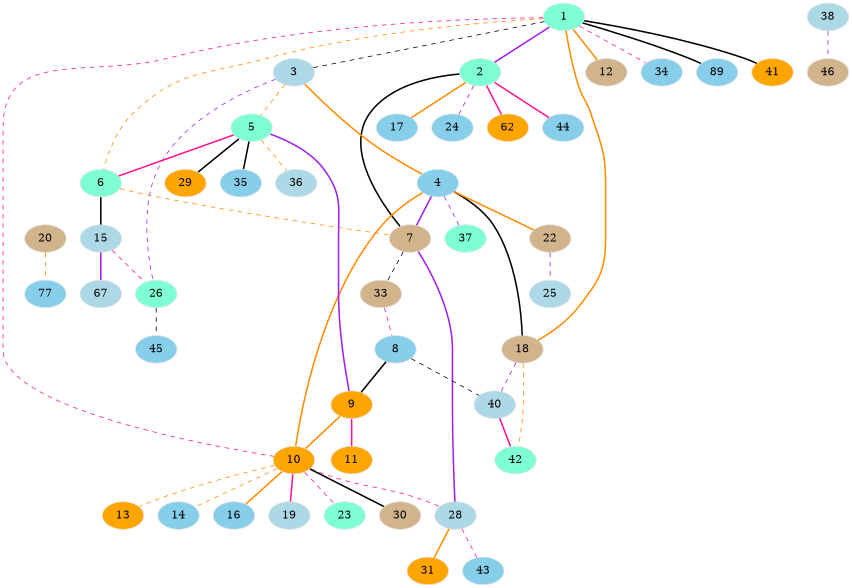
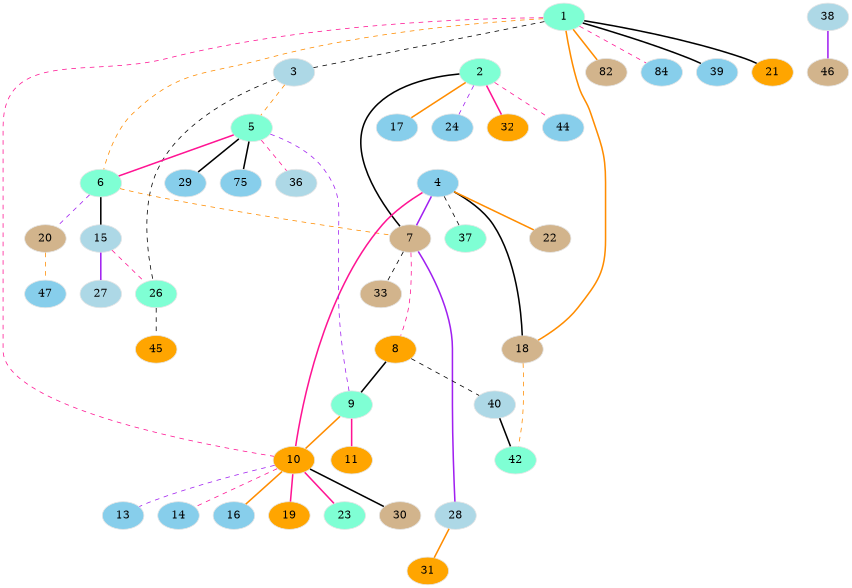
  graph {
    node [color=gray90 fillcolor=skyblue style=filled]
    edge [color=darkorange style=bold]
    1 [fillcolor=aquamarine]
    2 [fillcolor=aquamarine]
    3 [fillcolor=lightblue]
    6 [fillcolor=aquamarine]
    10 [fillcolor=orange]
-   12 [fillcolor=tan]
+   12 [fillcolor=tan label=82]
    18 [fillcolor=tan]
-   34
-   39 [label=89]
-   41 [fillcolor=orange]
+   34 [label=84]
+   39
+   41 [fillcolor=orange label=21]
    7 [fillcolor=tan]
    17
    24
-   32 [fillcolor=orange label=62]
+   32 [fillcolor=orange]
    44
    4
    5 [fillcolor=aquamarine]
    26 [fillcolor=aquamarine]
    15 [fillcolor=lightblue]
    20 [fillcolor=tan]
    28 [fillcolor=lightblue]
-   13 [fillcolor=orange]
+   13
    14
    16
-   19 [fillcolor=lightblue]
+   19 [fillcolor=orange]
    23 [fillcolor=aquamarine]
    30 [fillcolor=tan]
    40 [fillcolor=lightblue]
    42 [fillcolor=aquamarine]
-   8
+   8 [fillcolor=orange]
    33 [fillcolor=tan]
    22 [fillcolor=tan]
    37 [fillcolor=aquamarine]
-   9 [fillcolor=orange]
-   29 [fillcolor=orange]
-   35
+   9 [fillcolor=aquamarine]
+   29
+   35 [label=75]
    36 [fillcolor=lightblue]
-   45
-   25 [fillcolor=lightblue]
+   45 [fillcolor=orange]
    11 [fillcolor=orange]
-   27 [fillcolor=lightblue label=67]
-   47 [label=77]
+   27 [fillcolor=lightblue]
+   47
    31 [fillcolor=orange]
-   43
    38 [fillcolor=lightblue]
    46 [fillcolor=tan]
-   1 -- 2 [color=purple]
    1 -- 3 [color=black style=dashed]
    1 -- 6 [style=dashed]
    1 -- 10 [color=deeppink style=dashed]
    1 -- 12
    1 -- 18
    1 -- 34 [color=deeppink style=dashed]
    1 -- 39 [color=black]
    1 -- 41 [color=black]
    2 -- 7 [color=black]
    2 -- 17
    2 -- 24 [color=purple style=dashed]
    2 -- 32 [color=deeppink]
-   2 -- 44 [color=deeppink]
-   3 -- 4
+   2 -- 44 [color=deeppink style=dashed]
    3 -- 5 [style=dashed]
-   3 -- 26 [color=purple style=dashed]
+   3 -- 26 [color=black style=dashed]
    6 -- 7 [style=dashed]
    6 -- 15 [color=black]
-   10 -- 28 [color=deeppink style=dashed]
-   10 -- 13 [style=dashed]
-   10 -- 14 [style=dashed]
+   6 -- 20 [color=purple style=dashed]
+   10 -- 13 [color=purple style=dashed]
+   10 -- 14 [color=deeppink style=dashed]
    10 -- 16
    10 -- 19 [color=deeppink]
-   10 -- 23 [color=deeppink style=dashed]
+   10 -- 23 [color=deeppink]
    10 -- 30 [color=black]
-   18 -- 40 [color=purple style=dashed]
    18 -- 42 [style=dashed]
    7 -- 28 [color=purple]
-   33 -- 8 [color=deeppink style=dashed]
+   7 -- 8 [color=deeppink style=dashed]
    7 -- 33 [color=black style=dashed]
-   4 -- 10
+   4 -- 10 [color=deeppink]
    4 -- 18 [color=black]
    4 -- 7 [color=purple]
    4 -- 22
-   4 -- 37 [color=purple style=dashed]
+   4 -- 37 [color=black style=dashed]
    5 -- 6 [color=deeppink]
-   5 -- 9 [color=purple]
+   5 -- 9 [color=purple style=dashed]
    5 -- 29 [color=black]
    5 -- 35 [color=black]
-   5 -- 36 [style=dashed]
+   5 -- 36 [color=deeppink style=dashed]
    26 -- 45 [color=black style=dashed]
    15 -- 26 [color=deeppink style=dashed]
    15 -- 27 [color=purple]
    20 -- 47 [style=dashed]
    28 -- 31
-   28 -- 43 [color=deeppink style=dashed]
-   40 -- 42 [color=deeppink]
+   40 -- 42 [color=black]
    8 -- 40 [color=black style=dashed]
    8 -- 9 [color=black]
-   22 -- 25 [color=purple style=dashed]
    9 -- 10
    9 -- 11 [color=deeppink]
-   38 -- 46 [color=purple style=dashed]
+   38 -- 46 [color=purple]
  }
